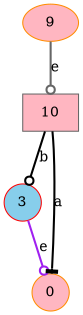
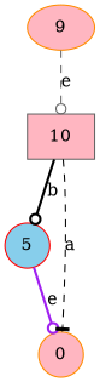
  strict digraph {
    node [color=darkorange fillcolor=lightpink shape=circle style=filled]
    edge [arrowhead=odot color=black style=bold]
-   3 [color=red fillcolor=skyblue]
+   3 [color=red fillcolor=skyblue label=5]
    0
    9 [shape=ellipse]
    10 [color=gray40 shape=box]
    3 -> 0 [color=purple label=e]
-   9 -> 10 [color=gray40 label=e]
+   9 -> 10 [color=gray40 label=e style=dashed]
    10 -> 3 [label=b]
-   10 -> 0 [arrowhead=tee label=a]
+   10 -> 0 [arrowhead=tee label=a style=dashed]
  }
